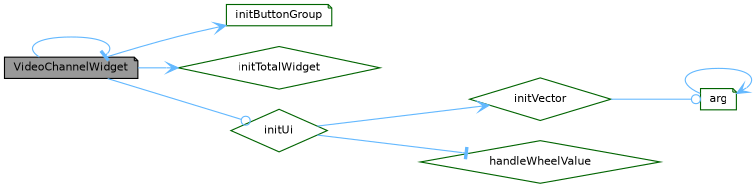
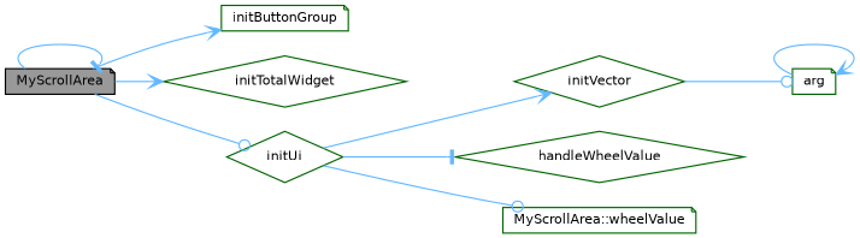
  digraph {
    rankdir=LR
    node [color=darkgreen fillcolor=white fontname=Helvetica fontsize=10 shape=note style=filled]
    edge [arrowhead=vee color=steelblue1 fontname=Helvetica fontsize=10 labelfontname=Helvetica labelfontsize=10 style=solid]
-   n1 [color=black fillcolor=grey60 fontcolor=black height=0.2 label=VideoChannelWidget width=0.4]
+   n1 [color=black fillcolor=grey60 fontcolor=black height=0.2 label=MyScrollArea width=0.4]
    n2 [height=0.2 label=initButtonGroup width=0.4]
    n3 [height=0.2 label=initTotalWidget shape=diamond width=0.4]
    n4 [height=0.2 label=initUi shape=diamond width=0.4]
    n5 [height=0.2 label=initVector shape=diamond width=0.4]
    n6 [height=0.2 label=handleWheelValue shape=diamond width=0.4]
+   n7 [height=0.2 label="MyScrollArea::wheelValue" width=0.4]
    n8 [height=0.2 label=arg width=0.4]
    n1 -> n1 [arrowhead=tee]
    n1 -> n2
    n1 -> n3
    n1 -> n4 [arrowhead=odot]
    n4 -> n5
    n4 -> n6 [arrowhead=tee]
+   n4 -> n7 [arrowhead=odot]
    n5 -> n8 [arrowhead=odot]
    n8 -> n8
  }
